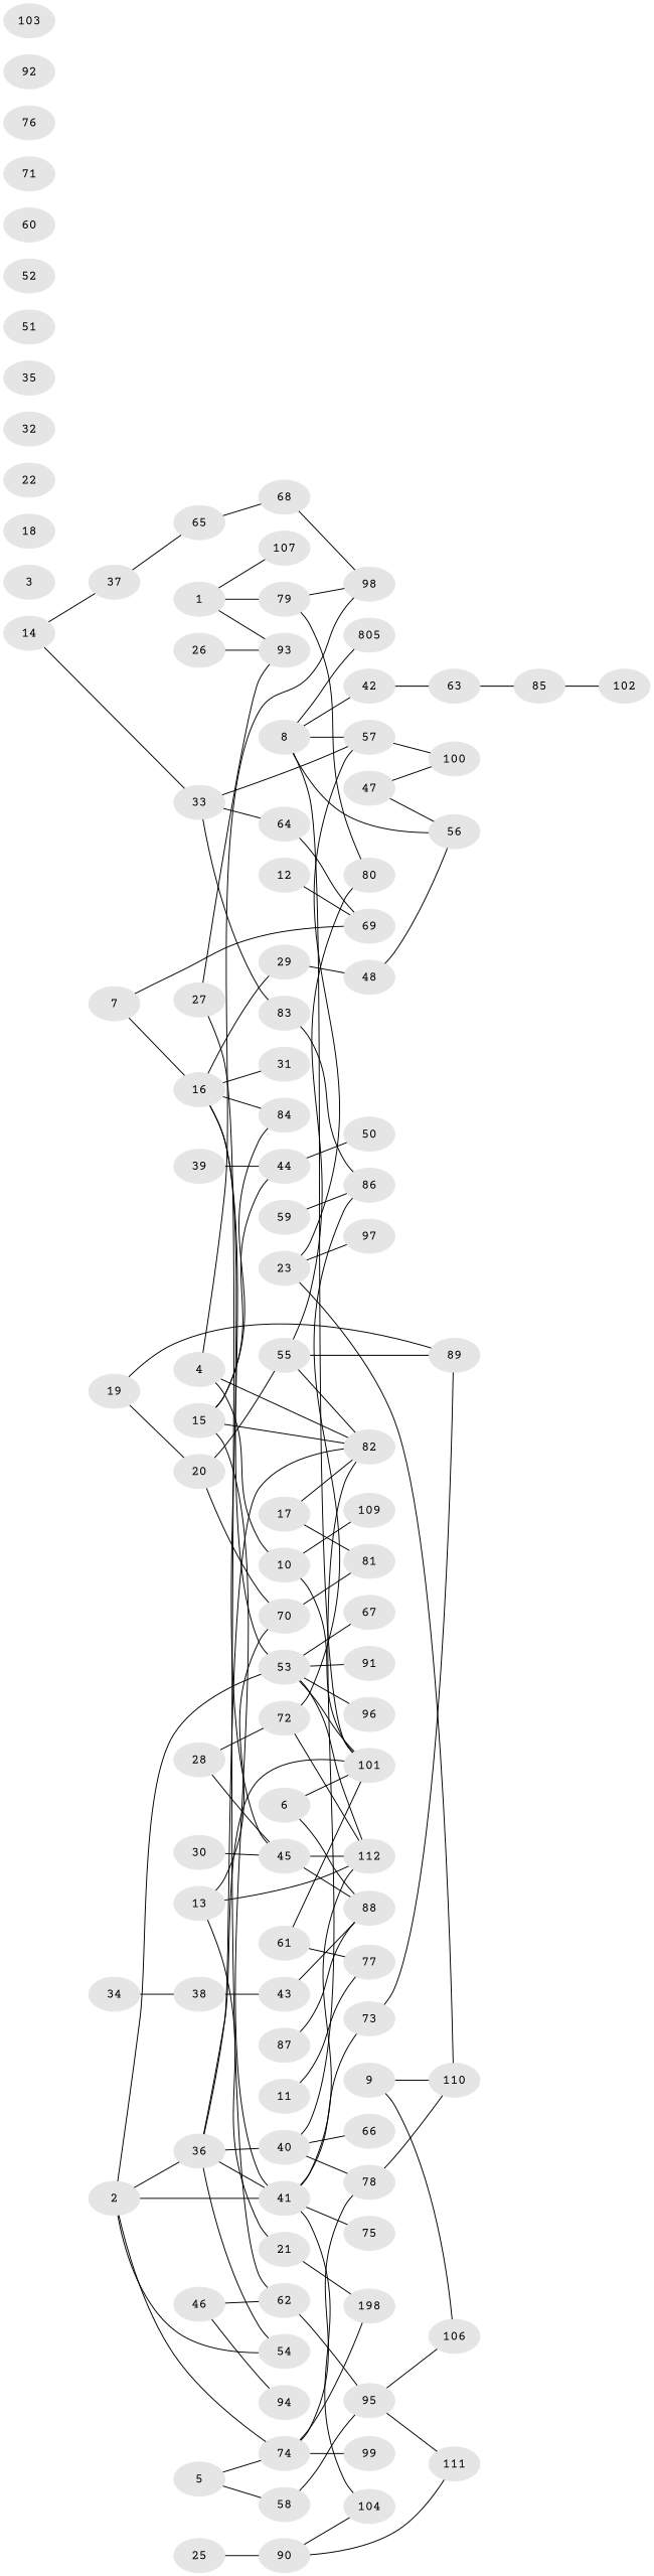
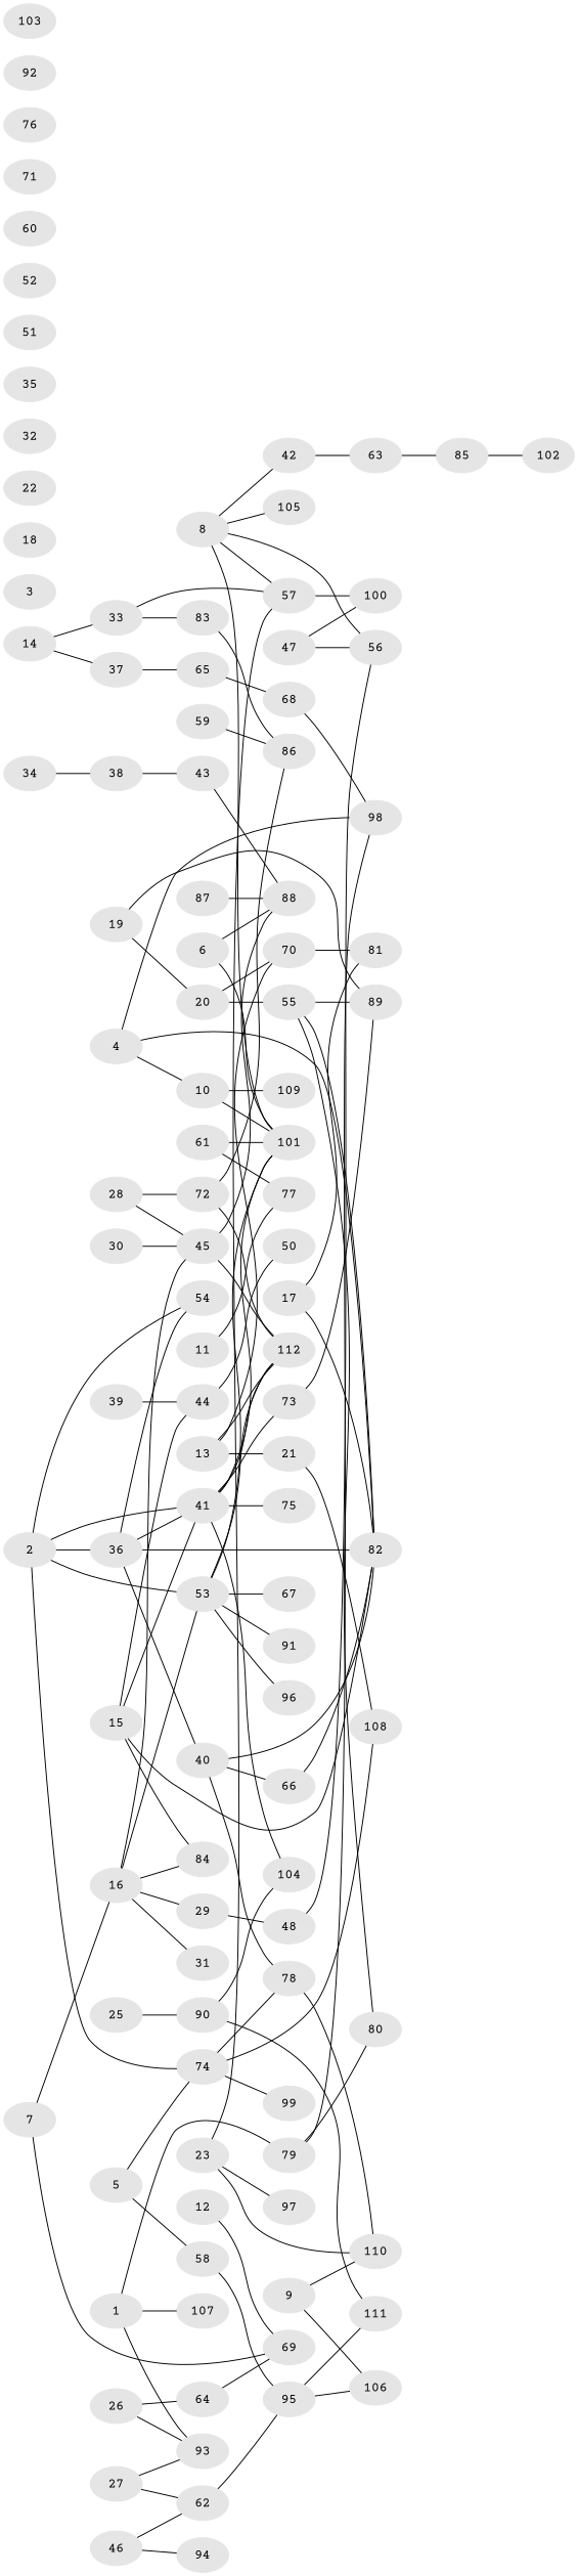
  graph {
    fontname="Courier Prime"
    rankdir=LR
    node [color=gray90 fontname="Courier Prime" style=filled]
    edge [fontname="Courier Prime"]
    1
    79
    93
    107
    98
    80
    2
    36
    41
    53
    54
    74
    82
    101
    40
    112
    73
    75
    104
    67
    91
    96
-   108 [label=198]
+   108
    78
    99
    3
    4
    10
    109
    5
    58
    95
    6
    88
    7
    16
    69
    84
    29
    31
    45
    8
    42
    56
    57
-   105 [label=805]
+   105
    63
    100
    9
    106
    110
    11
    77
    12
    13
    21
    70
    81
    14
    33
    37
    64
    83
    65
    15
    44
    50
    48
    17
    18
    19
    20
    89
    55
    22
    23
    97
    27
    62
    38
    43
    25
    90
    111
    26
    28
    72
    86
    30
    32
    68
    34
    35
    66
    39
    85
    46
    94
    47
    51
    52
    59
    60
    61
    102
    71
    76
    87
    92
    103
    1 -- 79
    1 -- 93
    1 -- 107
    79 -- 98
    79 -- 80
    2 -- 36
    2 -- 41
    2 -- 53
    2 -- 54
    2 -- 74
    36 -- 41
    36 -- 54
    36 -- 82
-   36 -- 101
+   41 -- 101
    36 -- 40
    41 -- 112
    41 -- 73
    41 -- 75
    41 -- 104
    53 -- 101
    53 -- 112
    53 -- 67
    53 -- 91
    53 -- 96
    74 -- 108
    74 -- 78
    74 -- 99
    40 -- 82
    40 -- 78
    40 -- 66
    73 -- 89
    78 -- 110
    4 -- 98
    4 -- 82
    4 -- 10
    10 -- 101
    10 -- 109
    5 -- 74
    5 -- 58
    58 -- 95
    95 -- 106
    95 -- 111
    6 -- 101
    6 -- 88
    7 -- 16
    7 -- 69
    16 -- 53
    16 -- 84
    16 -- 29
    16 -- 31
    16 -- 45
    29 -- 48
    45 -- 112
    45 -- 88
    8 -- 101
    8 -- 42
    8 -- 56
    8 -- 57
    8 -- 105
    42 -- 63
    57 -- 100
    63 -- 85
    9 -- 106
    9 -- 110
    11 -- 77
    12 -- 69
    13 -- 112
    13 -- 21
    13 -- 70
    21 -- 108
    70 -- 81
    14 -- 33
    14 -- 37
    33 -- 57
-   33 -- 64
+   26 -- 64
    33 -- 83
    37 -- 65
    64 -- 69
    83 -- 86
    65 -- 68
    15 -- 41
    15 -- 82
    15 -- 84
    15 -- 44
    44 -- 50
    48 -- 56
    17 -- 82
    17 -- 81
    19 -- 20
    19 -- 89
    20 -- 70
    20 -- 55
    55 -- 80
    55 -- 82
    55 -- 89
    23 -- 57
    23 -- 110
    23 -- 97
    27 -- 93
    27 -- 62
    62 -- 95
    38 -- 43
    43 -- 88
    25 -- 90
    90 -- 104
    90 -- 111
    26 -- 93
    28 -- 45
    28 -- 72
    72 -- 112
    72 -- 86
    30 -- 45
    68 -- 98
    34 -- 38
+   66 -- 82
    39 -- 44
    85 -- 102
    46 -- 62
    46 -- 94
    47 -- 56
    47 -- 100
    59 -- 86
    61 -- 101
    61 -- 77
    87 -- 88
  }
